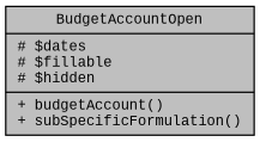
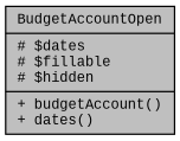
  digraph {
    fontname="Liberation Mono"
-   n1 [color=black fillcolor=grey75 fontcolor=black fontname="Liberation Mono" fontsize=10 height=0.2 label="{BudgetAccountOpen\n|# $dates\l# $fillable\l# $hidden\l|+ budgetAccount()\l+ subSpecificFormulation()\l}" shape=record style=filled width=0.4]
+   n1 [color=black fillcolor=grey75 fontcolor=black fontname="Liberation Mono" fontsize=10 height=0.2 label="{BudgetAccountOpen\n|# $dates\l# $fillable\l# $hidden\l|+ budgetAccount()\l+ dates()\l}" shape=record style=filled width=0.4]
  }
